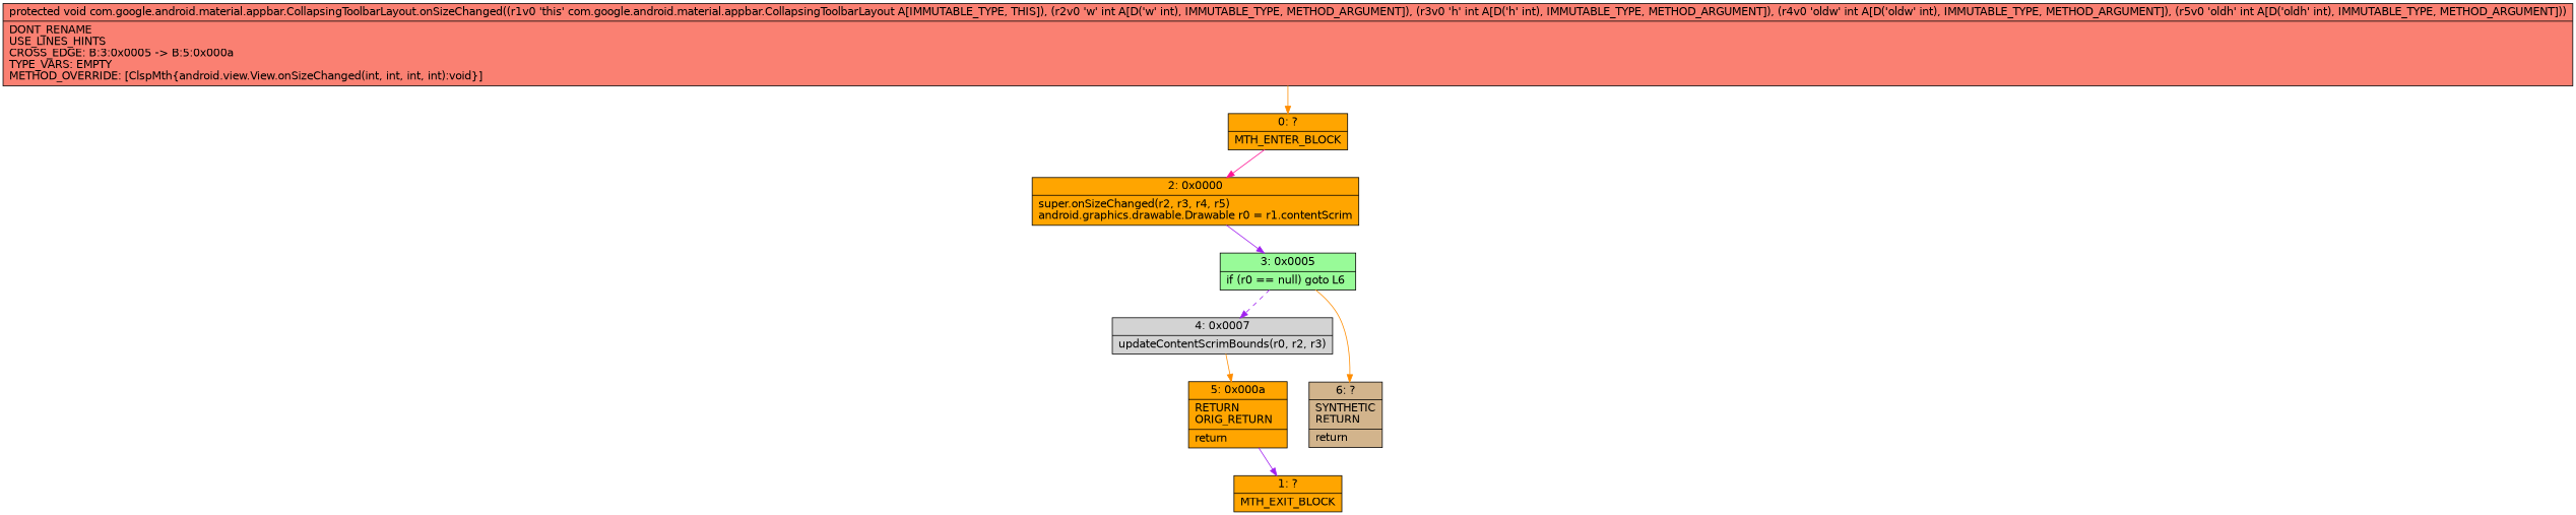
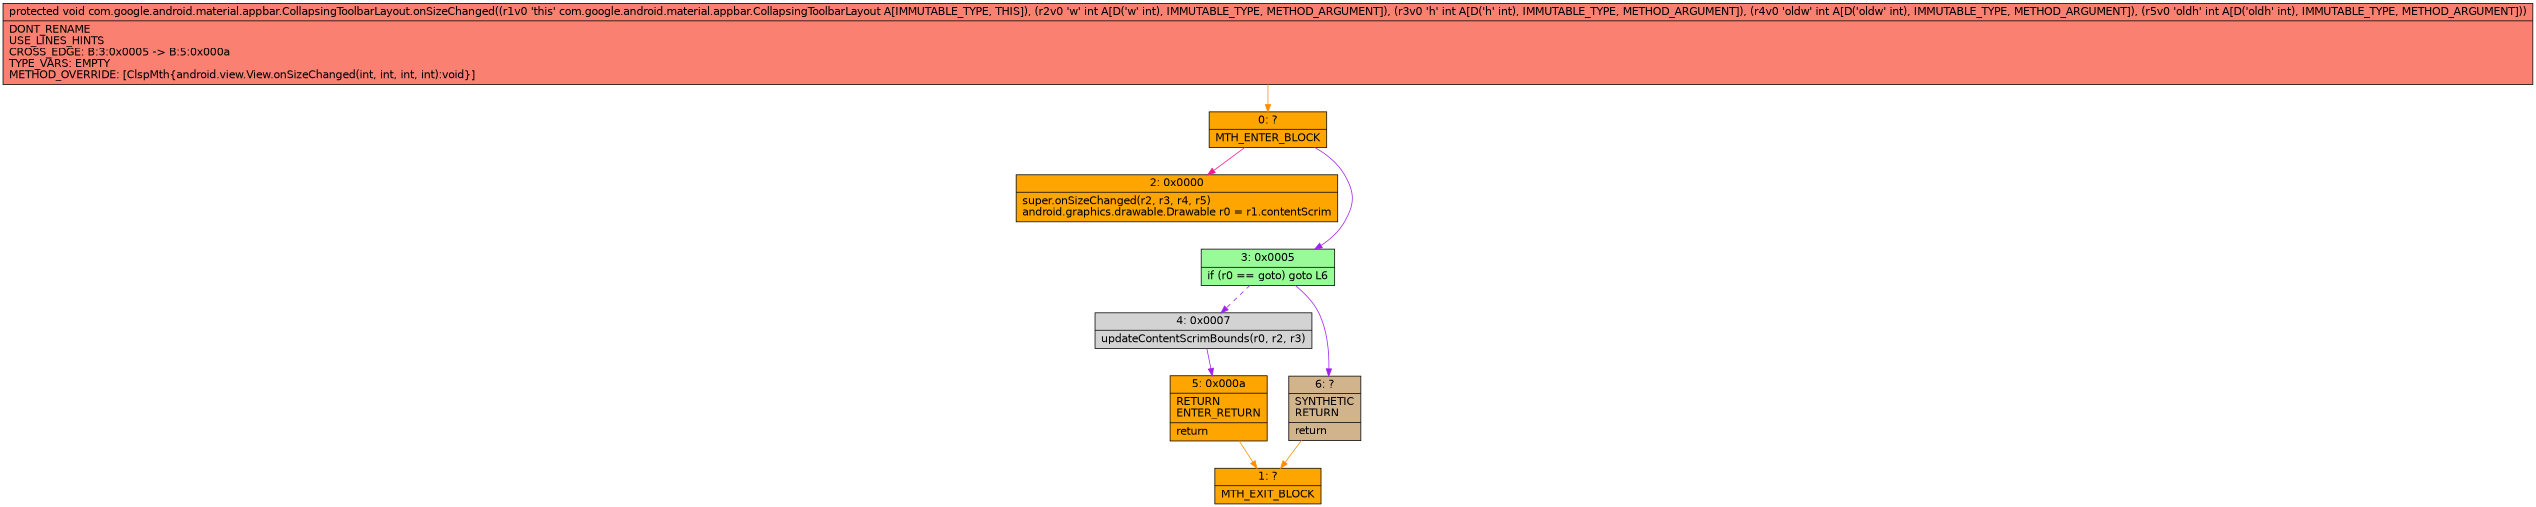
  digraph {
    fontname="DejaVu Sans"
    node [fillcolor=orange fontname="DejaVu Sans" shape=record style=filled]
    edge [color=purple fontname="DejaVu Sans"]
    n1 [label="{0\:\ ?|MTH_ENTER_BLOCK\l}"]
    n2 [label="{2\:\ 0x0000|super.onSizeChanged(r2, r3, r4, r5)\landroid.graphics.drawable.Drawable r0 = r1.contentScrim\l}"]
-   n3 [fillcolor=palegreen label="{3\:\ 0x0005|if (r0 == null) goto L6\l}"]
+   n3 [fillcolor=palegreen label="{3\:\ 0x0005|if (r0 == goto) goto L6\l}"]
    n4 [fillcolor=lightgrey label="{4\:\ 0x0007|updateContentScrimBounds(r0, r2, r3)\l}"]
    n5 [fillcolor=tan label="{6\:\ ?|SYNTHETIC\lRETURN\l|return\l}"]
-   n6 [label="{5\:\ 0x000a|RETURN\lORIG_RETURN\l|return\l}"]
+   n6 [label="{5\:\ 0x000a|RETURN\lENTER_RETURN\l|return\l}"]
    n7 [label="{1\:\ ?|MTH_EXIT_BLOCK\l}"]
    n8 [fillcolor=salmon label="{protected void com.google.android.material.appbar.CollapsingToolbarLayout.onSizeChanged((r1v0 'this' com.google.android.material.appbar.CollapsingToolbarLayout A[IMMUTABLE_TYPE, THIS]), (r2v0 'w' int A[D('w' int), IMMUTABLE_TYPE, METHOD_ARGUMENT]), (r3v0 'h' int A[D('h' int), IMMUTABLE_TYPE, METHOD_ARGUMENT]), (r4v0 'oldw' int A[D('oldw' int), IMMUTABLE_TYPE, METHOD_ARGUMENT]), (r5v0 'oldh' int A[D('oldh' int), IMMUTABLE_TYPE, METHOD_ARGUMENT]))  | DONT_RENAME\lUSE_LINES_HINTS\lCROSS_EDGE: B:3:0x0005 \-\> B:5:0x000a\lTYPE_VARS: EMPTY\lMETHOD_OVERRIDE: [ClspMth\{android.view.View.onSizeChanged(int, int, int, int):void\}]\l}"]
    n1 -> n2 [color=deeppink]
-   n2 -> n3
+   n1 -> n3
    n3 -> n4 [style=dashed]
-   n3 -> n5 [color=darkorange]
-   n4 -> n6 [color=darkorange]
-   n6 -> n7
+   n3 -> n5
+   n4 -> n6
+   n5 -> n7 [color=darkorange]
+   n6 -> n7 [color=darkorange]
    n8 -> n1 [color=darkorange]
  }
